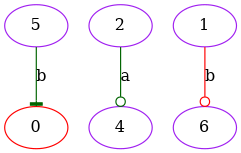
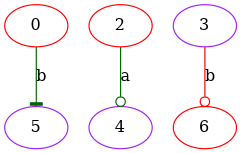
  strict digraph {
    node [color=purple]
    edge [arrowhead=odot color=darkgreen]
    0 [color=red]
    5
-   2
+   2 [color=red]
    4
-   6
-   3 [label=1]
-   5 -> 0 [arrowhead=tee label=b]
+   6 [color=red]
+   3
+   0 -> 5 [arrowhead=tee label=b]
    2 -> 4 [label=a]
    3 -> 6 [color=red label=b]
  }
